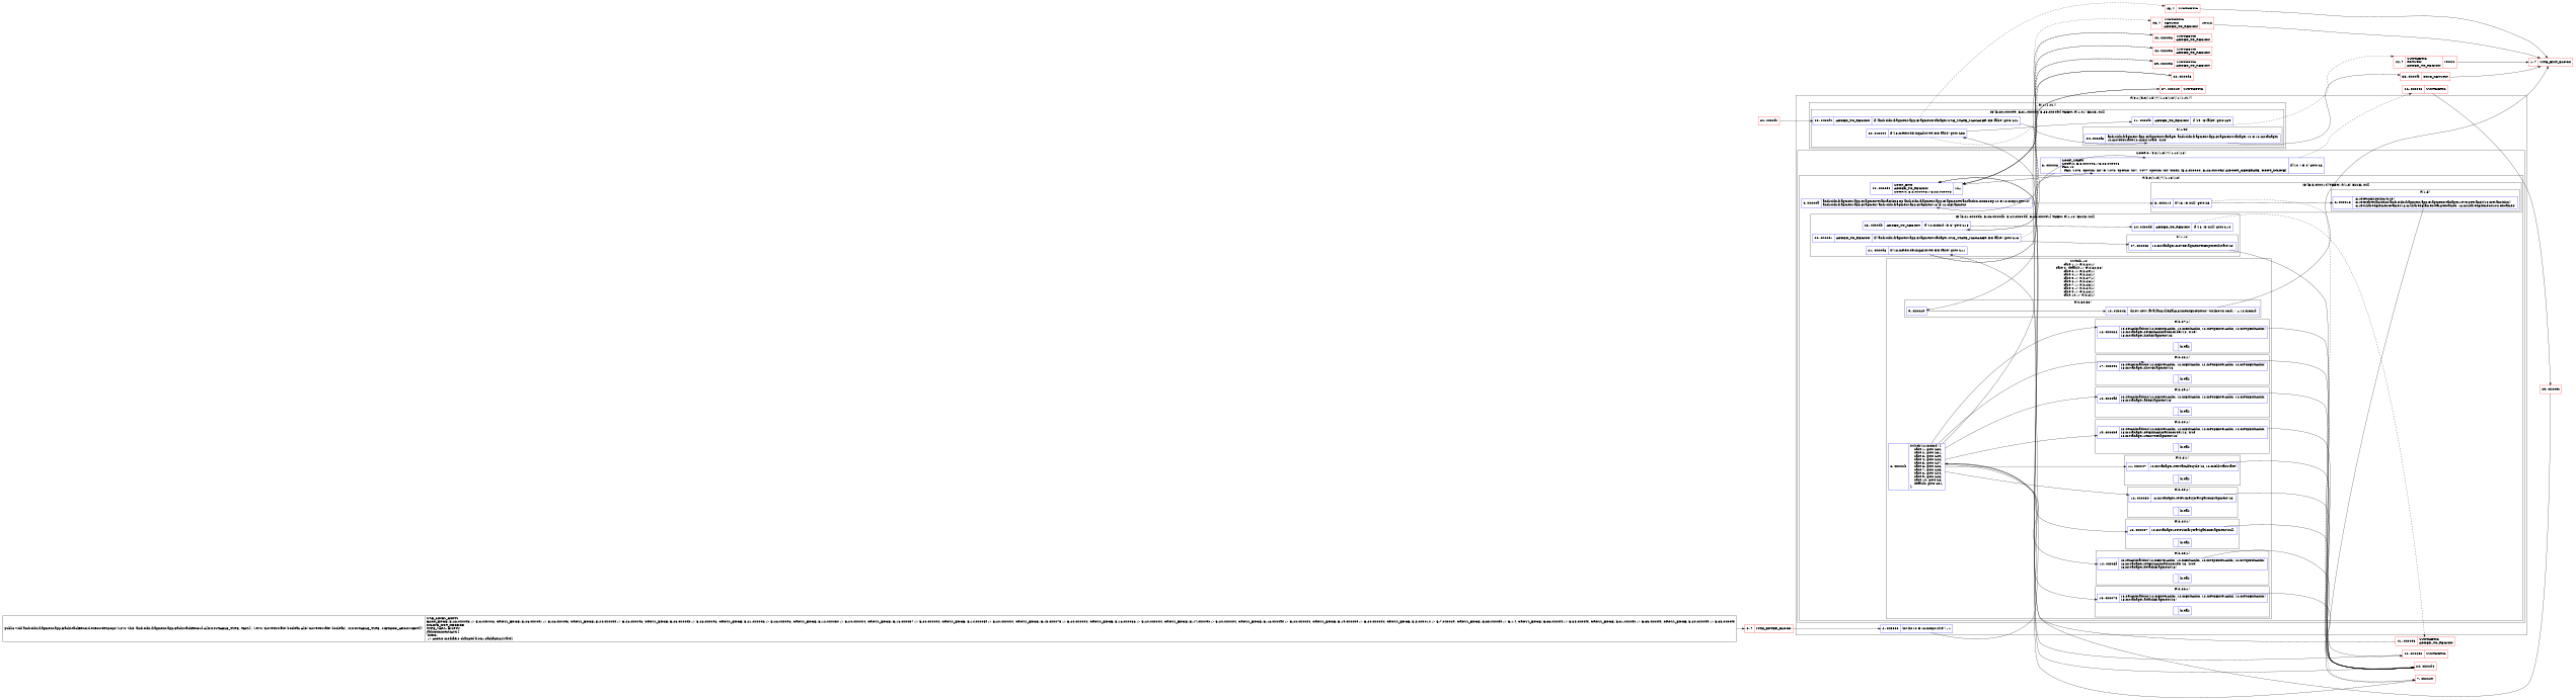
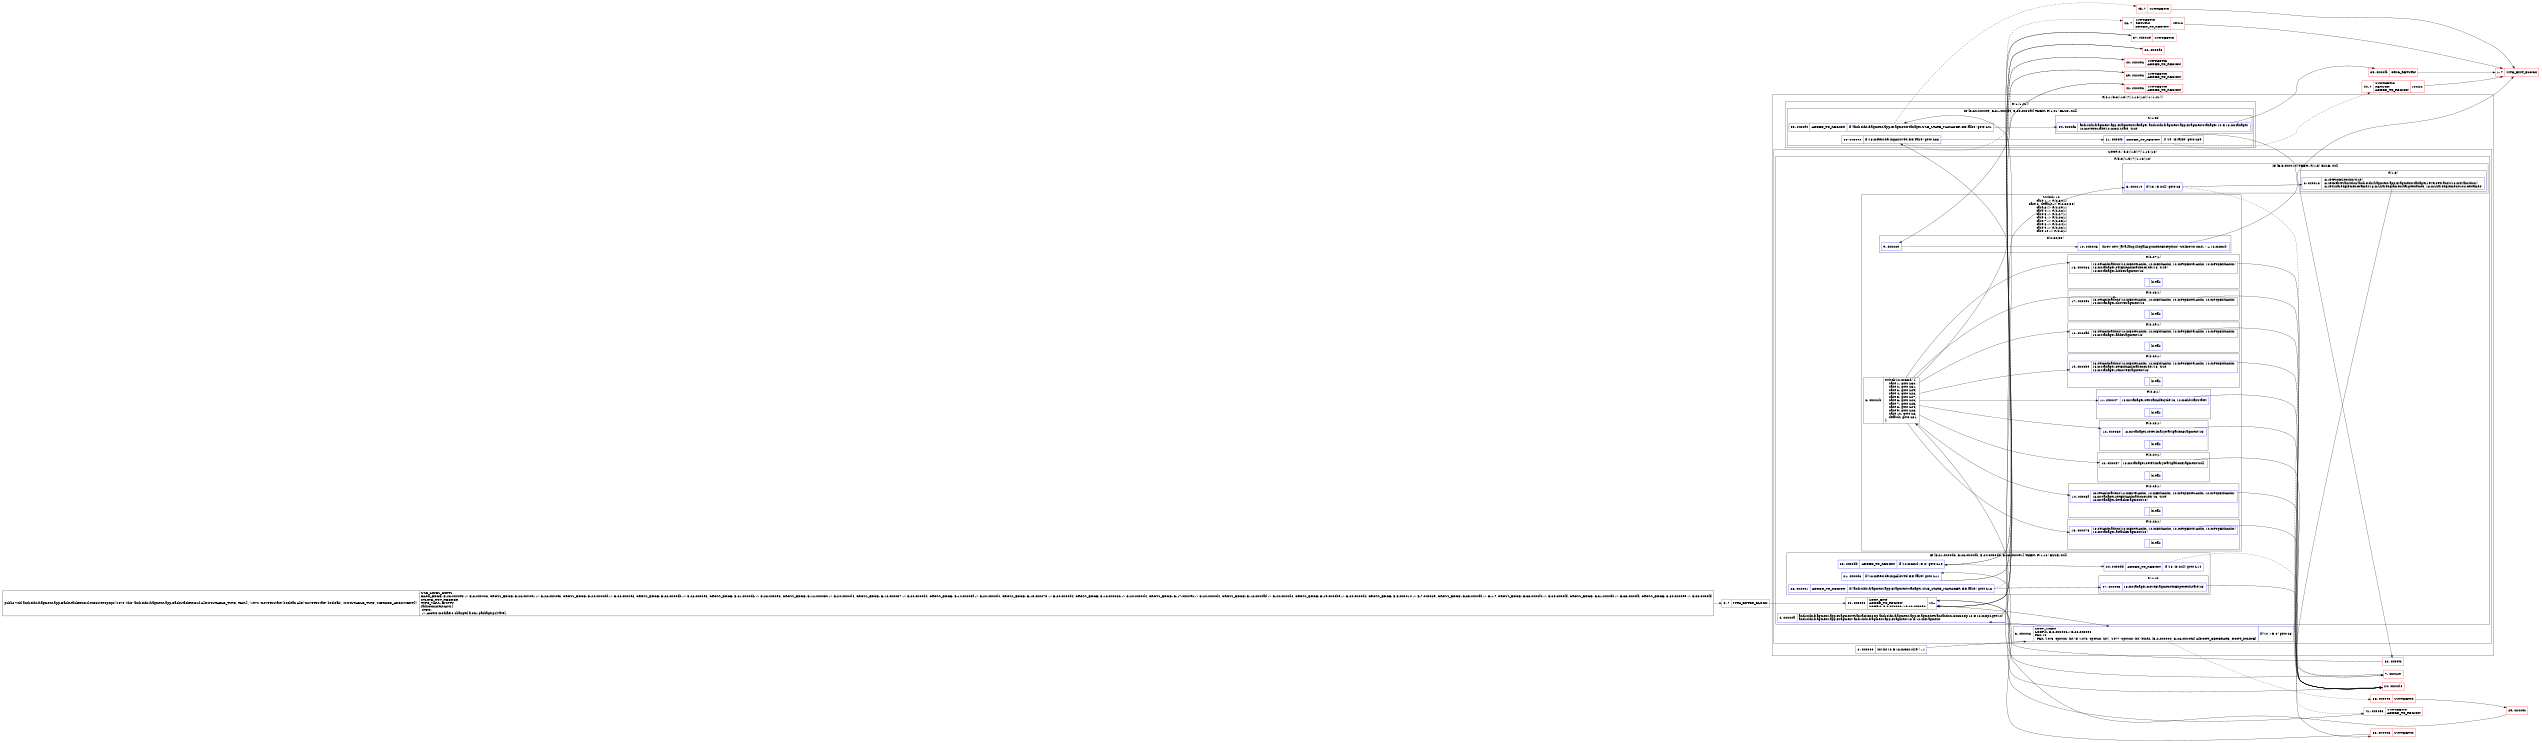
  digraph {
    rankdir=LR
    node [color=blue shape=record]
    n1 [label="{6\:\ 0x0016|r3.setPopDirection(true)\lr3.setNextTransition(androidx.fragment.app.FragmentManager.reverseTransit(r8.mTransition))\lr3.setSharedElementNames(r8.mSharedElementTargetNames, r8.mSharedElementSourceNames)\l}"]
    n2 [label="{5\:\ 0x0014|if (r3 != null) goto L5\l}"]
    n3 [label="{19\:\ 0x00be|r3.setAnimations(r2.mEnterAnim, r2.mExitAnim, r2.mPopEnterAnim, r2.mPopExitAnim)\lr8.mManager.setExitAnimationOrder(r3, true)\lr8.mManager.removeFragment(r3)\l}"]
    n4 [label="{|break\l}"]
    n5 [label="{9\:\ 0x002e}"]
    n6 [label="{10\:\ 0x0046|throw new java.lang.IllegalArgumentException(\"Unknown cmd: \" + r2.mCmd)\l}"]
    n7 [label="{18\:\ 0x00ad|r3.setAnimations(r2.mEnterAnim, r2.mExitAnim, r2.mPopEnterAnim, r2.mPopExitAnim)\lr8.mManager.addFragment(r3)\l}"]
    n8 [label="{|break\l}"]
    n9 [label="{17\:\ 0x009c|r3.setAnimations(r2.mEnterAnim, r2.mExitAnim, r2.mPopEnterAnim, r2.mPopExitAnim)\lr8.mManager.showFragment(r3)\l}"]
    n10 [label="{|break\l}"]
    n11 [label="{16\:\ 0x0086|r3.setAnimations(r2.mEnterAnim, r2.mExitAnim, r2.mPopEnterAnim, r2.mPopExitAnim)\lr8.mManager.setExitAnimationOrder(r3, true)\lr8.mManager.hideFragment(r3)\l}"]
    n12 [label="{|break\l}"]
    n13 [label="{15\:\ 0x0075|r3.setAnimations(r2.mEnterAnim, r2.mExitAnim, r2.mPopEnterAnim, r2.mPopExitAnim)\lr8.mManager.attachFragment(r3)\l}"]
    n14 [label="{|break\l}"]
    n15 [label="{14\:\ 0x005f|r3.setAnimations(r2.mEnterAnim, r2.mExitAnim, r2.mPopEnterAnim, r2.mPopExitAnim)\lr8.mManager.setExitAnimationOrder(r3, true)\lr8.mManager.detachFragment(r3)\l}"]
    n16 [label="{|break\l}"]
    n17 [label="{13\:\ 0x0057|r8.mManager.setPrimaryNavigationFragment(null)\l}"]
    n18 [label="{|break\l}"]
    n19 [label="{12\:\ 0x0050|r8.mManager.setPrimaryNavigationFragment(r3)\l}"]
    n20 [label="{|break\l}"]
    n21 [label="{11\:\ 0x0047|r8.mManager.setMaxLifecycle(r3, r2.mOldMaxState)\l}"]
    n22 [label="{|break\l}"]
    n23 [label="{8\:\ 0x002b|switch(r2.mCmd) \{\l    case 1: goto L30;\l    case 2: goto L31;\l    case 3: goto L29;\l    case 4: goto L28;\l    case 5: goto L27;\l    case 6: goto L26;\l    case 7: goto L25;\l    case 8: goto L24;\l    case 9: goto L23;\l    case 10: goto L8;\l    default: goto L31;\l\}\l}"]
    n24 [label="{27\:\ 0x00e3|r8.mManager.moveFragmentToExpectedState(r3)\l}"]
    n25 [label="{21\:\ 0x00d6|if (r8.mReorderingAllowed == false) goto L11\l}"]
    n26 [label="{23\:\ 0x00db|ADDED_TO_REGION\l|if (r2.mCmd != 3) goto L13\l}"]
    n27 [label="{24\:\ 0x00dd|ADDED_TO_REGION\l|if (r3 != null) goto L14\l}"]
    n28 [label="{26\:\ 0x00e1|ADDED_TO_REGION\l|if (androidx.fragment.app.FragmentManager.USE_STATE_MANAGER == false) goto L16\l}"]
    n29 [label="{4\:\ 0x000a|androidx.fragment.app.FragmentTransaction$Op androidx.fragment.app.FragmentTransaction.C0352Op r2 = r8.mOps.get(r0)\landroidx.fragment.app.Fragment androidx.fragment.app.Fragment r3 = r2.mFragment\l}"]
    n30 [label="{28\:\ 0x00e8|LOOP_END\lADDED_TO_REGION\lLOOP:0: B:3:0x0008\-\>B:28:0x00e8\l|r0\-\-\l}"]
    n31 [label="{3\:\ 0x0008|LOOP_START\lLOOP:0: B:3:0x0008\-\>B:28:0x00e8\lPHI: r0 \l  PHI: (r0v3 'opNum' int) = (r0v2 'opNum' int), (r0v7 'opNum' int) binds: [B:2:0x0000, B:28:0x00e8] A[DONT_GENERATE, DONT_INLINE]\l|if (r0 \>= 0) goto L3\l}"]
    n32 [label="{34\:\ 0x00f6|androidx.fragment.app.FragmentManager androidx.fragment.app.FragmentManager r0 = r8.mManager\lr0.moveToState(r0.mCurState, true)\l}"]
    n33 [label="{30\:\ 0x00ee|if (r8.mReorderingAllowed == false) goto L38\l}"]
    n34 [label="{31\:\ 0x00f0|ADDED_TO_REGION\l|if (r9 != false) goto L39\l}"]
    n35 [label="{33\:\ 0x00f4|ADDED_TO_REGION\l|if (androidx.fragment.app.FragmentManager.USE_STATE_MANAGER == false) goto L41\l}"]
    n36 [label="{2\:\ 0x0000|int int r0 = r8.mOps.size() \- 1\l}"]
    n37 [color=red label="{7\:\ 0x0029}"]
    n38 [color=red label="{20\:\ 0x00d4}"]
    n39 [color=red label="{1\:\ ?|MTH_EXIT_BLOCK\l}"]
    n40 [color=red label="{37\:\ 0x002e|SYNTHETIC\l}"]
    n41 [color=red label="{38\:\ 0x00e8|SYNTHETIC\l}"]
    n42 [color=red label="{22\:\ 0x00d8}"]
    n43 [color=red label="{39\:\ 0x00e8|SYNTHETIC\lADDED_TO_REGION\l}"]
    n44 [color=red label="{40\:\ 0x00e8|SYNTHETIC\lADDED_TO_REGION\l}"]
    n45 [color=red label="{41\:\ 0x00e8|SYNTHETIC\lADDED_TO_REGION\l}"]
    n46 [color=red label="{42\:\ 0x00e8|SYNTHETIC\lADDED_TO_REGION\l}"]
    n47 [color=red label="{36\:\ 0x00ec|SYNTHETIC\l}"]
    n48 [color=red label="{35\:\ 0x00fd|ORIG_RETURN\l}"]
    n49 [color=red label="{43\:\ ?|SYNTHETIC\lRETURN\lADDED_TO_REGION\l|return\l}"]
    n50 [color=red label="{32\:\ 0x00f2}"]
    n51 [color=red label="{44\:\ ?|SYNTHETIC\lRETURN\lADDED_TO_REGION\l|return\l}"]
    n52 [color=red label="{45\:\ ?|SYNTHETIC\l}"]
    n53 [color=red label="{29\:\ 0x00ec}"]
    n54 [color=red label="{0\:\ ?|MTH_ENTER_BLOCK\l}"]
    n55 [label="{public void androidx.fragment.app.BackStackRecord.executePopOps((r8v0 'this' androidx.fragment.app.BackStackRecord A[IMMUTABLE_TYPE, THIS]), (r9v0 'moveToState' boolean A[D('moveToState' boolean), IMMUTABLE_TYPE, METHOD_ARGUMENT]))  | USE_LINES_HINTS\lBACK_EDGE: B:28:0x00e8 \-\> B:3:0x0008, CROSS_EDGE: B:26:0x00e1 \-\> B:28:0x00e8, CROSS_EDGE: B:24:0x00dd \-\> B:28:0x00e8, CROSS_EDGE: B:23:0x00db \-\> B:28:0x00e8, CROSS_EDGE: B:21:0x00d6 \-\> B:28:0x00e8, CROSS_EDGE: B:12:0x0050 \-\> B:20:0x00d4, CROSS_EDGE: B:13:0x0057 \-\> B:20:0x00d4, CROSS_EDGE: B:14:0x005f \-\> B:20:0x00d4, CROSS_EDGE: B:15:0x0075 \-\> B:20:0x00d4, CROSS_EDGE: B:16:0x0086 \-\> B:20:0x00d4, CROSS_EDGE: B:17:0x009c \-\> B:20:0x00d4, CROSS_EDGE: B:18:0x00ad \-\> B:20:0x00d4, CROSS_EDGE: B:19:0x00be \-\> B:20:0x00d4, CROSS_EDGE: B:5:0x0014 \-\> B:7:0x0029, CROSS_EDGE: B:35:0x00fd \-\> B:1:?, CROSS_EDGE: B:33:0x00f4 \-\> B:35:0x00fd, CROSS_EDGE: B:31:0x00f0 \-\> B:35:0x00fd, CROSS_EDGE: B:30:0x00ee \-\> B:35:0x00fd\lINLINE_NOT_NEEDED\lTYPE_VARS: EMPTY\lJadxCommentsAttr\{\l INFO: \l \-\> Access modifiers changed from: package\-private\}\l}" color=""]
    subgraph cluster_1 {
      label="R(3:1|(5:3|(1:5)|7|(1:16)|18)|(1:(1:41)))"
      n36
      subgraph cluster_2 {
        label="LOOP:0: (5:3|(1:5)|7|(1:16)|18)"
        n31
        subgraph cluster_3 {
          label="R(5:3|(1:5)|7|(1:16)|18)"
          n29
          n30
          subgraph cluster_4 {
            label="IF [B:5:0x0014] THEN: R(1:5) ELSE: null"
            n2
            subgraph cluster_5 {
              label="R(1:5)"
              n1
            }
          }
          subgraph cluster_6 {
            label="Switch: 10\n case 1 -> R(2:30|1)\n case 2, default -> R(2:32|33)\n case 3 -> R(2:29|1)\n case 4 -> R(2:28|1)\n case 5 -> R(2:27|1)\n case 6 -> R(2:26|1)\n case 7 -> R(2:25|1)\n case 8 -> R(2:24|1)\n case 9 -> R(2:23|1)\n case 10 -> R(2:8|1)"
            n23
            subgraph cluster_7 {
              label="R(2:30|1)"
              n3
              n4
            }
            subgraph cluster_8 {
              label="R(2:32|33)"
              n5
              n6
            }
            subgraph cluster_9 {
              label="R(2:29|1)"
              n7
              n8
            }
            subgraph cluster_10 {
              label="R(2:28|1)"
              n9
              n10
            }
            subgraph cluster_11 {
              label="R(2:27|1)"
              n11
              n12
            }
            subgraph cluster_12 {
              label="R(2:26|1)"
              n13
              n14
            }
            subgraph cluster_13 {
              label="R(2:25|1)"
              n15
              n16
            }
            subgraph cluster_14 {
              label="R(2:24|1)"
              n17
              n18
            }
            subgraph cluster_15 {
              label="R(2:23|1)"
              n19
              n20
            }
            subgraph cluster_16 {
              label="R(2:8|1)"
              n21
              n22
            }
          }
          subgraph cluster_17 {
            label="IF [B:21:0x00d6, B:23:0x00db, B:24:0x00dd, B:26:0x00e1] THEN: R(1:16) ELSE: null"
            n25
            n26
            n27
            n28
            subgraph cluster_18 {
              label="R(1:18)"
              n24
            }
          }
        }
      }
      subgraph cluster_19 {
        label="R(1:(1:41))"
        subgraph cluster_20 {
          label="IF [B:30:0x00ee, B:31:0x00f0, B:33:0x00f4] THEN: R(1:41) ELSE: null"
          n33
          n34
          n35
          subgraph cluster_21 {
            label="R(1:48)"
            n32
          }
        }
      }
    }
    n1 -> n37
    n2 -> n1
    n2 -> n37 [style=dashed]
    n3 -> n38
    n5 -> n6
    n6 -> n39
    n7 -> n38
    n9 -> n38
    n11 -> n38
    n13 -> n38
    n15 -> n38
    n17 -> n38
    n19 -> n38
    n21 -> n38
    n23 -> n3
    n23 -> n7
    n23 -> n9
    n23 -> n11
    n23 -> n13
    n23 -> n15
    n23 -> n17
    n23 -> n19
    n23 -> n21
    n23 -> n40
    n24 -> n41
    n25 -> n42
    n25 -> n43 [style=dashed]
    n26 -> n27
    n26 -> n44 [style=dashed]
    n27 -> n45 [style=dashed]
    n28 -> n24
    n28 -> n46 [style=dashed]
    n29 -> n2
    n30 -> n31
    n31 -> n29
    n31 -> n47 [style=dashed]
    n32 -> n48
    n33 -> n34
    n33 -> n49 [style=dashed]
+   n34 -> n50
    n34 -> n51 [style=dashed]
    n35 -> n32
    n35 -> n52 [style=dashed]
    n36 -> n31
    n37 -> n23
    n38 -> n25
    n40 -> n5
    n41 -> n30
    n42 -> n26
    n43 -> n30
    n44 -> n30
    n45 -> n30
    n46 -> n30
    n47 -> n53
    n48 -> n39
    n49 -> n39
    n50 -> n35
    n51 -> n39
    n52 -> n39
    n53 -> n33
-   n54 -> n36
+   n54 -> n30
    n55 -> n54
  }
